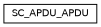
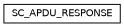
  digraph {
    rankdir=LR
-   n1 [color=black fillcolor=white fontname=Helvetica fontsize=10 height=0.2 label=SC_APDU_APDU shape=record style=filled width=0.4]
+   n1 [color=black fillcolor=white fontname=Helvetica fontsize=10 height=0.2 label=SC_APDU_RESPONSE shape=record style=filled width=0.4]
  }
